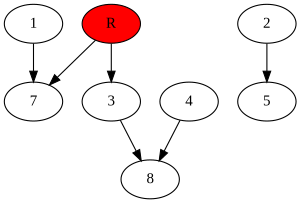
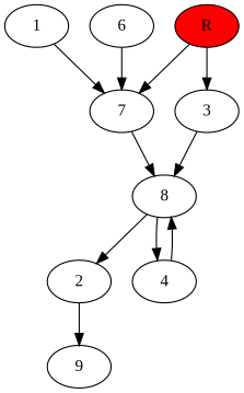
  digraph {
    fontname="Liberation Serif"
    node [fontname="Liberation Serif"]
    edge [fontname="Liberation Serif"]
    1
    7
    2
-   5
+   5 [label=9]
+   6
    3
    8
    4
    R [fillcolor="#ff0000" style=filled]
    1 -> 7
+   7 -> 8
    2 -> 5
+   6 -> 7
    3 -> 8
+   8 -> 2
+   8 -> 4
    4 -> 8
    R -> 7
    R -> 3
  }
